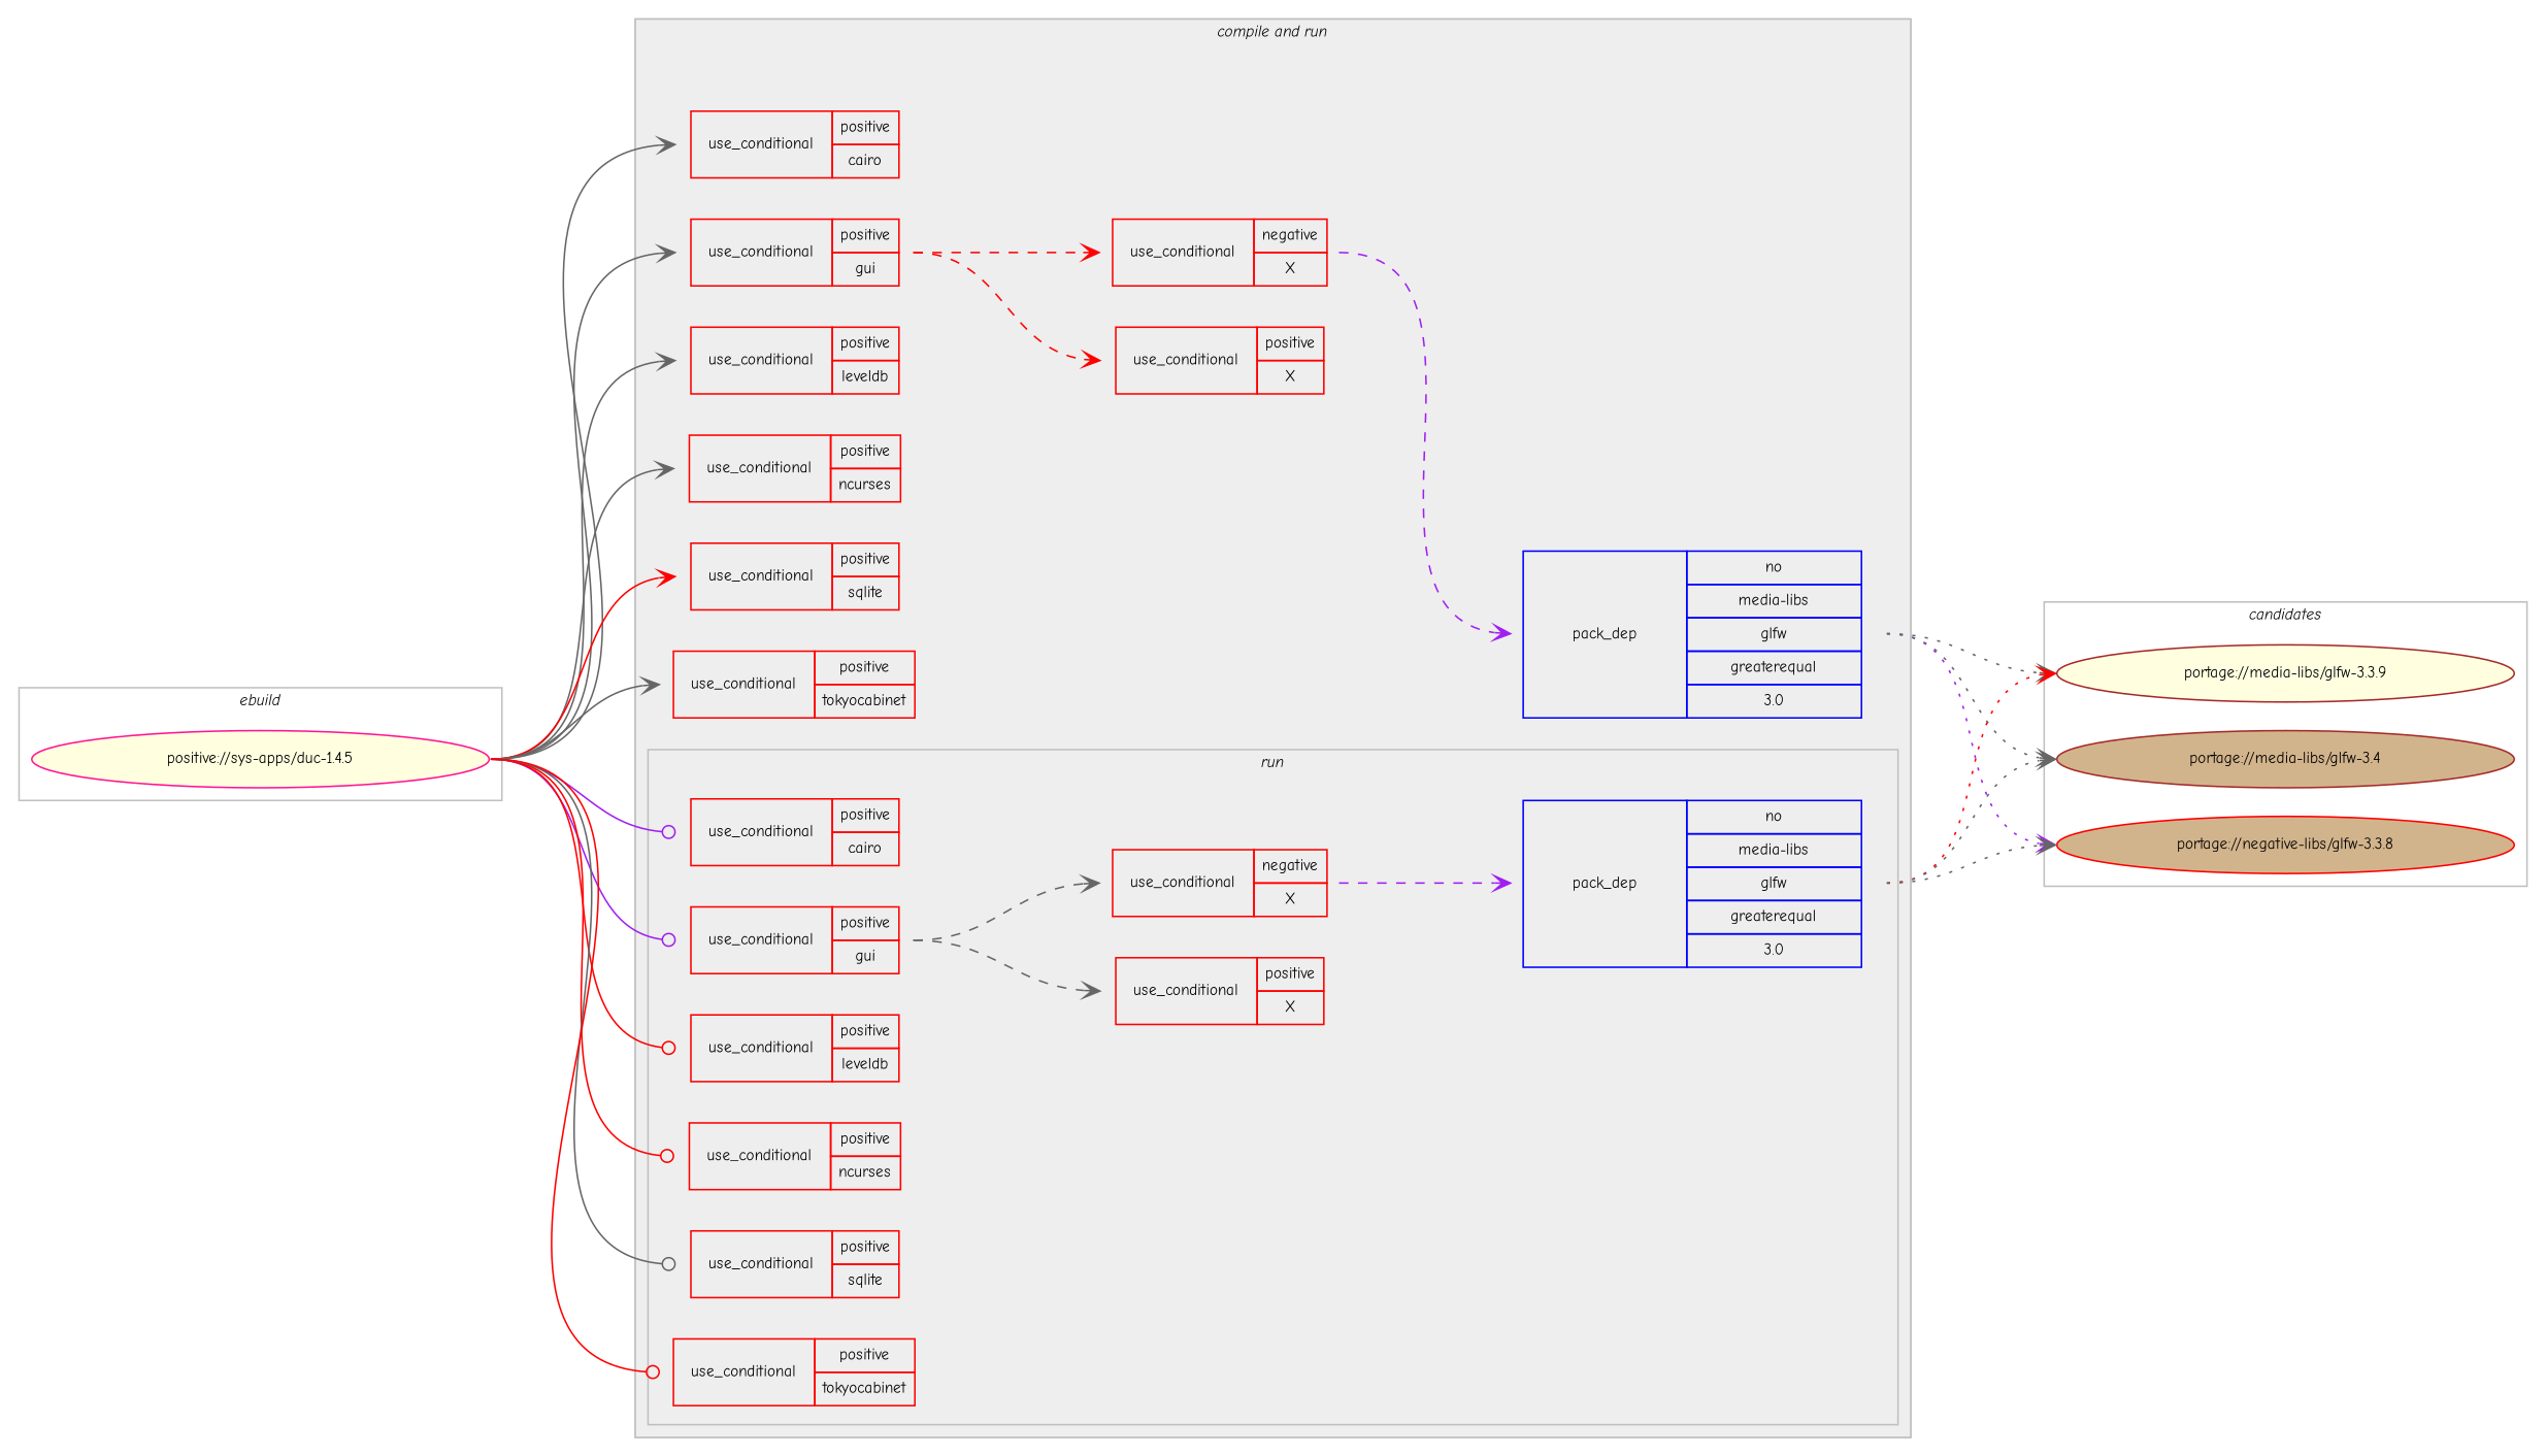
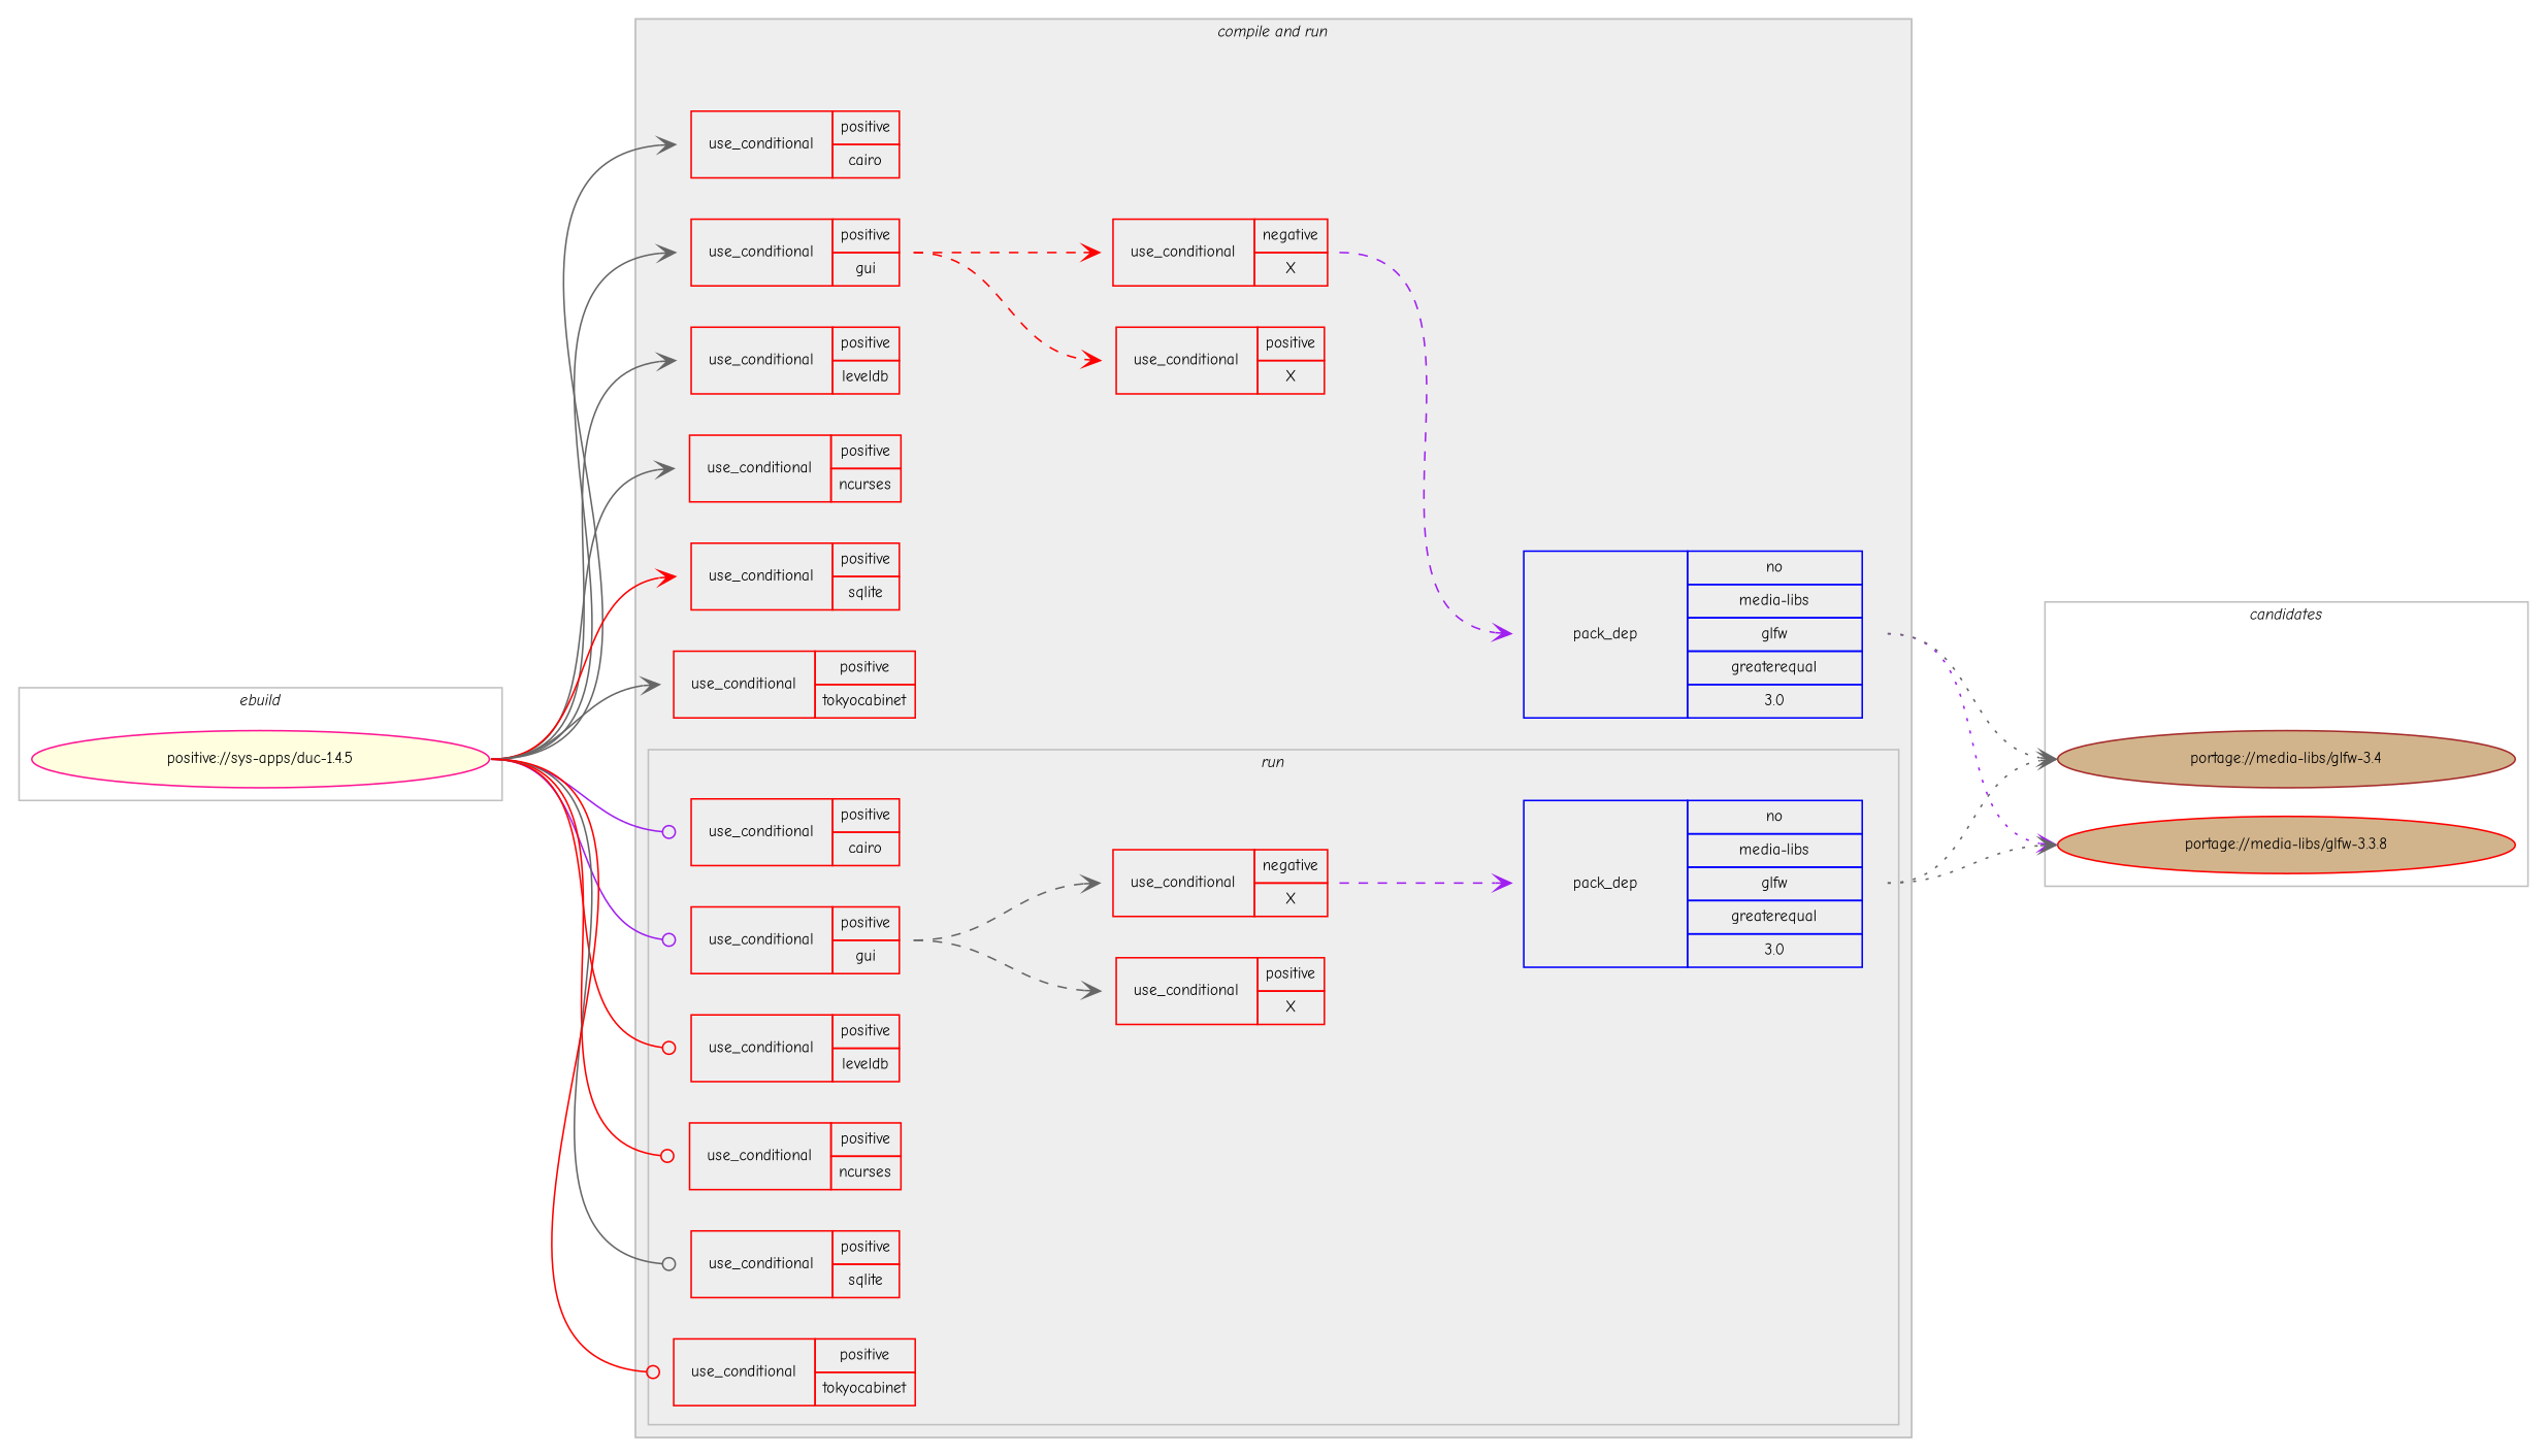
  digraph {
    compound=true
    concentrate=true
    fontname="Comic Neue"
    fontsize=10
    newrank=true
    rankdir=LR
    ranksep=1.5
    node [color=red fontname="Comic Neue" fontsize=10 shape=none]
    edge [arrowhead=vee color=gray40 fontname="Comic Neue" headport=w style=solid tailport=e weight=20]
    n1 [color=deeppink fillcolor=lightyellow label="positive://sys-apps/duc-1.4.5" style=filled width=4 shape=""]
    n2 [label=<<TABLE BORDER="0" CELLBORDER="1" CELLSPACING="0" CELLPADDING="4"><TR><TD ROWSPAN="3" CELLPADDING="10">use_conditional</TD></TR><TR><TD>positive</TD></TR><TR><TD>cairo</TD></TR></TABLE>>]
    n3 [label=<<TABLE BORDER="0" CELLBORDER="1" CELLSPACING="0" CELLPADDING="4"><TR><TD ROWSPAN="3" CELLPADDING="10">use_conditional</TD></TR><TR><TD>positive</TD></TR><TR><TD>X</TD></TR></TABLE>>]
    n4 [color=blue label=<<TABLE BORDER="0" CELLBORDER="1" CELLSPACING="0" CELLPADDING="4" WIDTH="220"><TR><TD ROWSPAN="6" CELLPADDING="30">pack_dep</TD></TR><TR><TD WIDTH="110">no</TD></TR><TR><TD>media-libs</TD></TR><TR><TD>glfw</TD></TR><TR><TD>greaterequal</TD></TR><TR><TD>3.0</TD></TR></TABLE>>]
    n5 [label=<<TABLE BORDER="0" CELLBORDER="1" CELLSPACING="0" CELLPADDING="4"><TR><TD ROWSPAN="3" CELLPADDING="10">use_conditional</TD></TR><TR><TD>negative</TD></TR><TR><TD>X</TD></TR></TABLE>>]
    n6 [label=<<TABLE BORDER="0" CELLBORDER="1" CELLSPACING="0" CELLPADDING="4"><TR><TD ROWSPAN="3" CELLPADDING="10">use_conditional</TD></TR><TR><TD>positive</TD></TR><TR><TD>gui</TD></TR></TABLE>>]
    n7 [label=<<TABLE BORDER="0" CELLBORDER="1" CELLSPACING="0" CELLPADDING="4"><TR><TD ROWSPAN="3" CELLPADDING="10">use_conditional</TD></TR><TR><TD>positive</TD></TR><TR><TD>leveldb</TD></TR></TABLE>>]
    n8 [label=<<TABLE BORDER="0" CELLBORDER="1" CELLSPACING="0" CELLPADDING="4"><TR><TD ROWSPAN="3" CELLPADDING="10">use_conditional</TD></TR><TR><TD>positive</TD></TR><TR><TD>ncurses</TD></TR></TABLE>>]
    n9 [label=<<TABLE BORDER="0" CELLBORDER="1" CELLSPACING="0" CELLPADDING="4"><TR><TD ROWSPAN="3" CELLPADDING="10">use_conditional</TD></TR><TR><TD>positive</TD></TR><TR><TD>sqlite</TD></TR></TABLE>>]
    n10 [label=<<TABLE BORDER="0" CELLBORDER="1" CELLSPACING="0" CELLPADDING="4"><TR><TD ROWSPAN="3" CELLPADDING="10">use_conditional</TD></TR><TR><TD>positive</TD></TR><TR><TD>tokyocabinet</TD></TR></TABLE>>]
    n11 [label=<<TABLE BORDER="0" CELLBORDER="1" CELLSPACING="0" CELLPADDING="4"><TR><TD ROWSPAN="3" CELLPADDING="10">use_conditional</TD></TR><TR><TD>positive</TD></TR><TR><TD>cairo</TD></TR></TABLE>>]
    n12 [label=<<TABLE BORDER="0" CELLBORDER="1" CELLSPACING="0" CELLPADDING="4"><TR><TD ROWSPAN="3" CELLPADDING="10">use_conditional</TD></TR><TR><TD>positive</TD></TR><TR><TD>X</TD></TR></TABLE>>]
    n13 [color=blue label=<<TABLE BORDER="0" CELLBORDER="1" CELLSPACING="0" CELLPADDING="4" WIDTH="220"><TR><TD ROWSPAN="6" CELLPADDING="30">pack_dep</TD></TR><TR><TD WIDTH="110">no</TD></TR><TR><TD>media-libs</TD></TR><TR><TD>glfw</TD></TR><TR><TD>greaterequal</TD></TR><TR><TD>3.0</TD></TR></TABLE>>]
    n14 [label=<<TABLE BORDER="0" CELLBORDER="1" CELLSPACING="0" CELLPADDING="4"><TR><TD ROWSPAN="3" CELLPADDING="10">use_conditional</TD></TR><TR><TD>negative</TD></TR><TR><TD>X</TD></TR></TABLE>>]
    n15 [label=<<TABLE BORDER="0" CELLBORDER="1" CELLSPACING="0" CELLPADDING="4"><TR><TD ROWSPAN="3" CELLPADDING="10">use_conditional</TD></TR><TR><TD>positive</TD></TR><TR><TD>gui</TD></TR></TABLE>>]
    n16 [label=<<TABLE BORDER="0" CELLBORDER="1" CELLSPACING="0" CELLPADDING="4"><TR><TD ROWSPAN="3" CELLPADDING="10">use_conditional</TD></TR><TR><TD>positive</TD></TR><TR><TD>leveldb</TD></TR></TABLE>>]
    n17 [label=<<TABLE BORDER="0" CELLBORDER="1" CELLSPACING="0" CELLPADDING="4"><TR><TD ROWSPAN="3" CELLPADDING="10">use_conditional</TD></TR><TR><TD>positive</TD></TR><TR><TD>ncurses</TD></TR></TABLE>>]
    n18 [label=<<TABLE BORDER="0" CELLBORDER="1" CELLSPACING="0" CELLPADDING="4"><TR><TD ROWSPAN="3" CELLPADDING="10">use_conditional</TD></TR><TR><TD>positive</TD></TR><TR><TD>sqlite</TD></TR></TABLE>>]
    n19 [label=<<TABLE BORDER="0" CELLBORDER="1" CELLSPACING="0" CELLPADDING="4"><TR><TD ROWSPAN="3" CELLPADDING="10">use_conditional</TD></TR><TR><TD>positive</TD></TR><TR><TD>tokyocabinet</TD></TR></TABLE>>]
-   n20 [fillcolor=tan label="portage://negative-libs/glfw-3.3.8" style=filled width=4 shape=""]
-   n21 [color=brown fillcolor=lightyellow label="portage://media-libs/glfw-3.3.9" style=filled width=4 shape=""]
+   n20 [fillcolor=tan label="portage://media-libs/glfw-3.3.8" style=filled width=4 shape=""]
    n22 [color=brown fillcolor=tan label="portage://media-libs/glfw-3.4" style=filled width=4 shape=""]
    subgraph cluster_1 {
      color=gray
      label=<<i>ebuild</i>>
      rank=same
      n1
    }
    subgraph cluster_2 {
      color=gray
      label=<<i>dependencies</i>>
      subgraph cluster_3 {
        color=gray
        fillcolor="#eeeeee"
        label=<<i>compile</i>>
        style=filled
        subgraph sub_4 {
          color=gray
          fillcolor="#eeeeee"
          label=<<i>compile</i>>
          style=filled
          n2
        }
        subgraph sub_5 {
          color=gray
          fillcolor="#eeeeee"
          label=<<i>compile</i>>
          style=filled
          n6
          subgraph sub_6 {
            color=gray
            fillcolor="#eeeeee"
            label=<<i>compile</i>>
            style=filled
            n3
          }
          subgraph sub_7 {
            color=gray
            fillcolor="#eeeeee"
            label=<<i>compile</i>>
            style=filled
            n5
            subgraph sub_8 {
              color=gray
              fillcolor="#eeeeee"
              label=<<i>compile</i>>
              style=filled
              n4
            }
          }
        }
        subgraph sub_9 {
          color=gray
          fillcolor="#eeeeee"
          label=<<i>compile</i>>
          style=filled
          n7
        }
        subgraph sub_10 {
          color=gray
          fillcolor="#eeeeee"
          label=<<i>compile</i>>
          style=filled
          n8
        }
        subgraph sub_11 {
          color=gray
          fillcolor="#eeeeee"
          label=<<i>compile</i>>
          style=filled
          n9
        }
        subgraph sub_12 {
          color=gray
          fillcolor="#eeeeee"
          label=<<i>compile</i>>
          style=filled
          n10
        }
      }
      subgraph cluster_13 {
        color=gray
        fillcolor="#eeeeee"
        label=<<i>compile and run</i>>
        style=filled
      }
      subgraph cluster_14 {
        color=gray
        fillcolor="#eeeeee"
        label=<<i>run</i>>
        style=filled
        subgraph sub_15 {
          color=gray
          fillcolor="#eeeeee"
          label=<<i>run</i>>
          style=filled
          n11
        }
        subgraph sub_16 {
          color=gray
          fillcolor="#eeeeee"
          label=<<i>run</i>>
          style=filled
          n15
          subgraph sub_17 {
            color=gray
            fillcolor="#eeeeee"
            label=<<i>run</i>>
            style=filled
            n12
          }
          subgraph sub_18 {
            color=gray
            fillcolor="#eeeeee"
            label=<<i>run</i>>
            style=filled
            n14
            subgraph sub_19 {
              color=gray
              fillcolor="#eeeeee"
              label=<<i>run</i>>
              style=filled
              n13
            }
          }
        }
        subgraph sub_20 {
          color=gray
          fillcolor="#eeeeee"
          label=<<i>run</i>>
          style=filled
          n16
        }
        subgraph sub_21 {
          color=gray
          fillcolor="#eeeeee"
          label=<<i>run</i>>
          style=filled
          n17
        }
        subgraph sub_22 {
          color=gray
          fillcolor="#eeeeee"
          label=<<i>run</i>>
          style=filled
          n18
        }
        subgraph sub_23 {
          color=gray
          fillcolor="#eeeeee"
          label=<<i>run</i>>
          style=filled
          n19
        }
      }
    }
    subgraph cluster_24 {
      color=gray
      label=<<i>candidates</i>>
      rank=same
      subgraph sub_25 {
        color=black
        label=<<i>candidates</i>>
        nodesep=1
        rank=same
        n20
-       n21
        n22
      }
      subgraph sub_26 {
        color=black
        label=<<i>candidates</i>>
        nodesep=1
        rank=same
        n20
-       n21
        n22
      }
    }
    n1 -> n2
    n1 -> n6
    n1 -> n7
    n1 -> n8
    n1 -> n9 [color=red]
    n1 -> n10
    n1 -> n11 [arrowhead=odot color=purple]
    n1 -> n15 [arrowhead=odot color=purple]
    n1 -> n16 [arrowhead=odot color=red]
    n1 -> n17 [arrowhead=odot color=red]
    n1 -> n18 [arrowhead=odot]
    n1 -> n19 [arrowhead=odot color=red]
    n4 -> n20 [color=purple style=dotted weight=100]
-   n4 -> n21 [style=dotted weight=100]
    n4 -> n22 [style=dotted weight=100]
    n5 -> n4 [color=purple style=dashed]
    n6 -> n3 [color=red style=dashed]
    n6 -> n5 [color=red style=dashed]
    n13 -> n20 [style=dotted weight=100]
-   n13 -> n21 [color=red style=dotted weight=100]
    n13 -> n22 [style=dotted weight=100]
    n14 -> n13 [color=purple style=dashed]
    n15 -> n12 [style=dashed]
    n15 -> n14 [style=dashed]
  }
